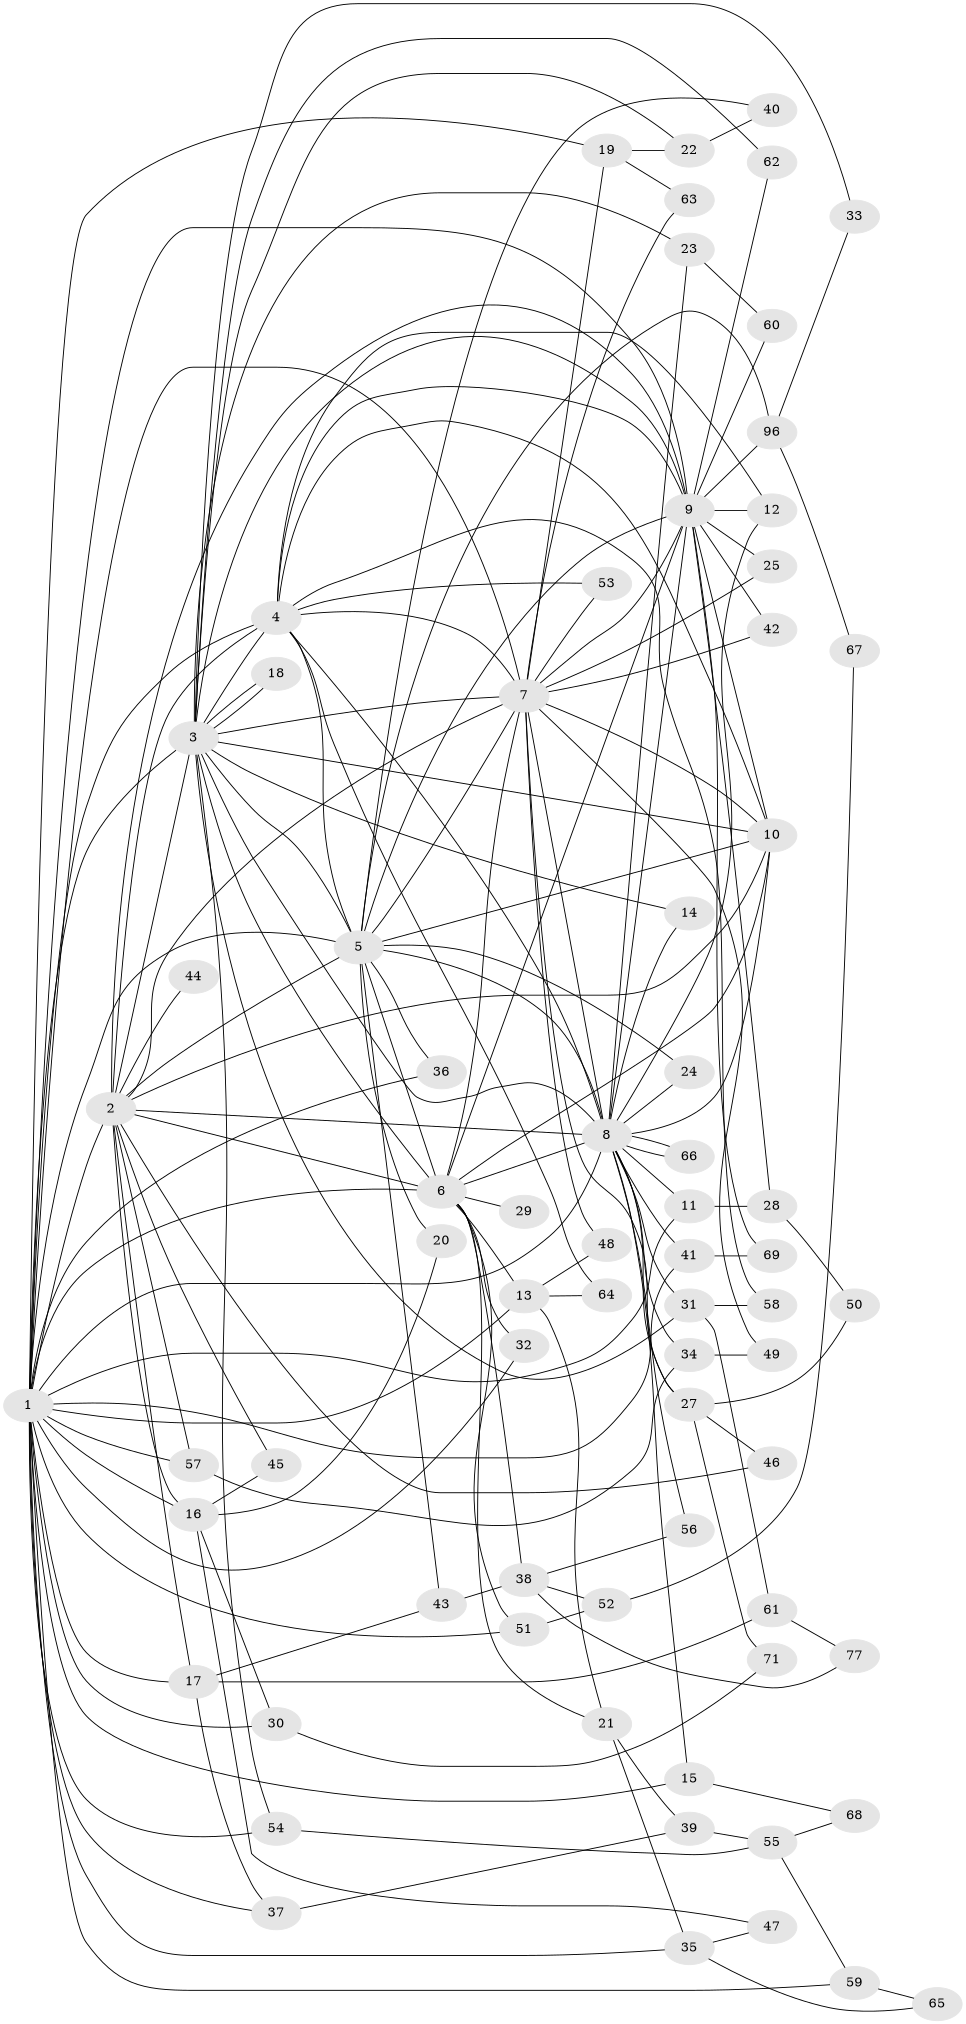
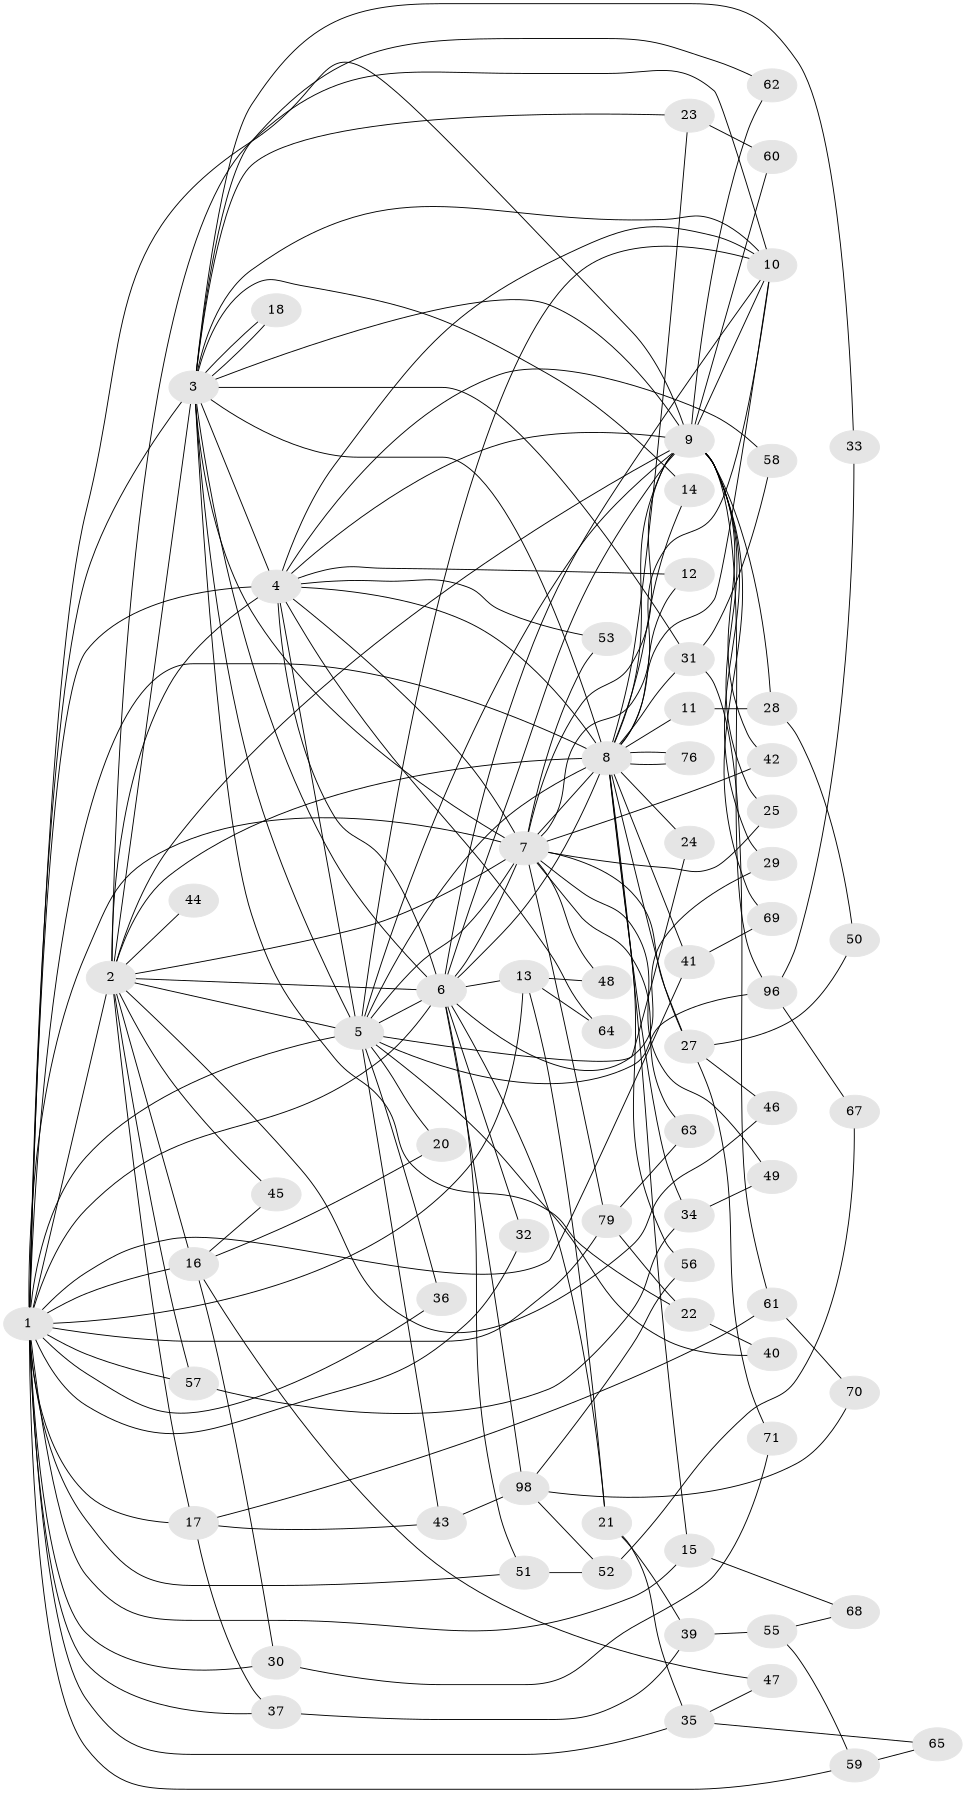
  graph {
    rankdir=LR
    node [color=gray90 style=filled]
    1
    2
    3
    4
    5
    6
    7
    8
    9
    11
    13
    15
    16
    17
-   19
+   19 [label=79]
    30
    32
    35
    36
    37
    41
    51
-   54
    57
    59
    10
    44
    45
    46
    14
    18
    22
    23
    31
    33
    62
    53
    12
    58
    64
    20
    24
    n43 [label=96]
    40
    43
    21
    29
-   38
+   38 [label=98]
    25
    27
    42
    48
    49
    63
    34
    56
-   66
+   66 [label=76]
    28
    60
    69
    68
    47
    61
    71
    65
    39
    52
    55
    67
-   70 [label=77]
+   70
    50
    1 -- 2
    1 -- 3
    1 -- 4
    1 -- 5
    1 -- 6
    1 -- 7
    1 -- 8
    1 -- 9
-   1 -- 11
    1 -- 13
    1 -- 15
    1 -- 16
    1 -- 17
    1 -- 19
    1 -- 30
    1 -- 32
    1 -- 35
    1 -- 36
    1 -- 37
    1 -- 41
    1 -- 51
-   1 -- 54
    1 -- 57
    1 -- 59
    2 -- 3
    2 -- 4
    2 -- 5
    2 -- 6
    2 -- 7
    2 -- 8
    2 -- 9
    2 -- 16
    2 -- 17
    2 -- 57
    2 -- 10
    2 -- 44
    2 -- 45
    2 -- 46
    3 -- 4
    3 -- 5
    3 -- 6
    3 -- 7
    3 -- 8
    3 -- 9
-   3 -- 54
    3 -- 10
    3 -- 14
    3 -- 18
    3 -- 18
    3 -- 22
    3 -- 23
    3 -- 31
    3 -- 33
    3 -- 62
    4 -- 5
+   4 -- 6
    4 -- 7
    4 -- 8
    4 -- 9
    4 -- 10
    4 -- 53
    4 -- 12
    4 -- 58
    4 -- 64
    5 -- 6
    5 -- 7
    5 -- 8
    5 -- 9
    5 -- 36
    5 -- 10
    5 -- 20
    5 -- 24
    5 -- n43
    5 -- 40
    5 -- 43
    6 -- 7
    6 -- 8
    6 -- 9
    6 -- 13
    6 -- 32
    6 -- 51
    6 -- 10
    6 -- 21
    6 -- 29
    6 -- 38
    7 -- 8
    7 -- 9
    7 -- 19
    7 -- 10
    7 -- 53
    7 -- 25
    7 -- 27
    7 -- 42
    7 -- 48
    7 -- 49
    7 -- 63
    8 -- 9
    8 -- 11
    8 -- 15
    8 -- 41
    8 -- 10
    8 -- 14
    8 -- 23
    8 -- 31
    8 -- 12
    8 -- 24
    8 -- 27
    8 -- 34
    8 -- 56
    8 -- 66
    8 -- 66
    9 -- 10
    9 -- 62
    9 -- n43
-   9 -- 12
+   9 -- 29
    9 -- 25
    9 -- 42
    9 -- 28
    9 -- 60
    9 -- 69
    11 -- 28
    13 -- 64
    13 -- 21
    13 -- 48
    15 -- 68
    16 -- 30
    16 -- 45
    16 -- 20
    16 -- 47
    17 -- 37
    17 -- 43
    17 -- 61
    19 -- 22
    19 -- 63
    30 -- 71
    35 -- 47
    35 -- 65
    37 -- 39
    41 -- 69
    51 -- 52
-   54 -- 55
    57 -- 34
    59 -- 65
    22 -- 40
    23 -- 60
    31 -- 58
    31 -- 61
    n43 -- 33
    n43 -- 67
    43 -- 38
    21 -- 35
    21 -- 39
    38 -- 56
    38 -- 52
    38 -- 70
    27 -- 46
    27 -- 71
    27 -- 50
    34 -- 49
    28 -- 50
    61 -- 70
    39 -- 55
    52 -- 67
    55 -- 59
    55 -- 68
  }
